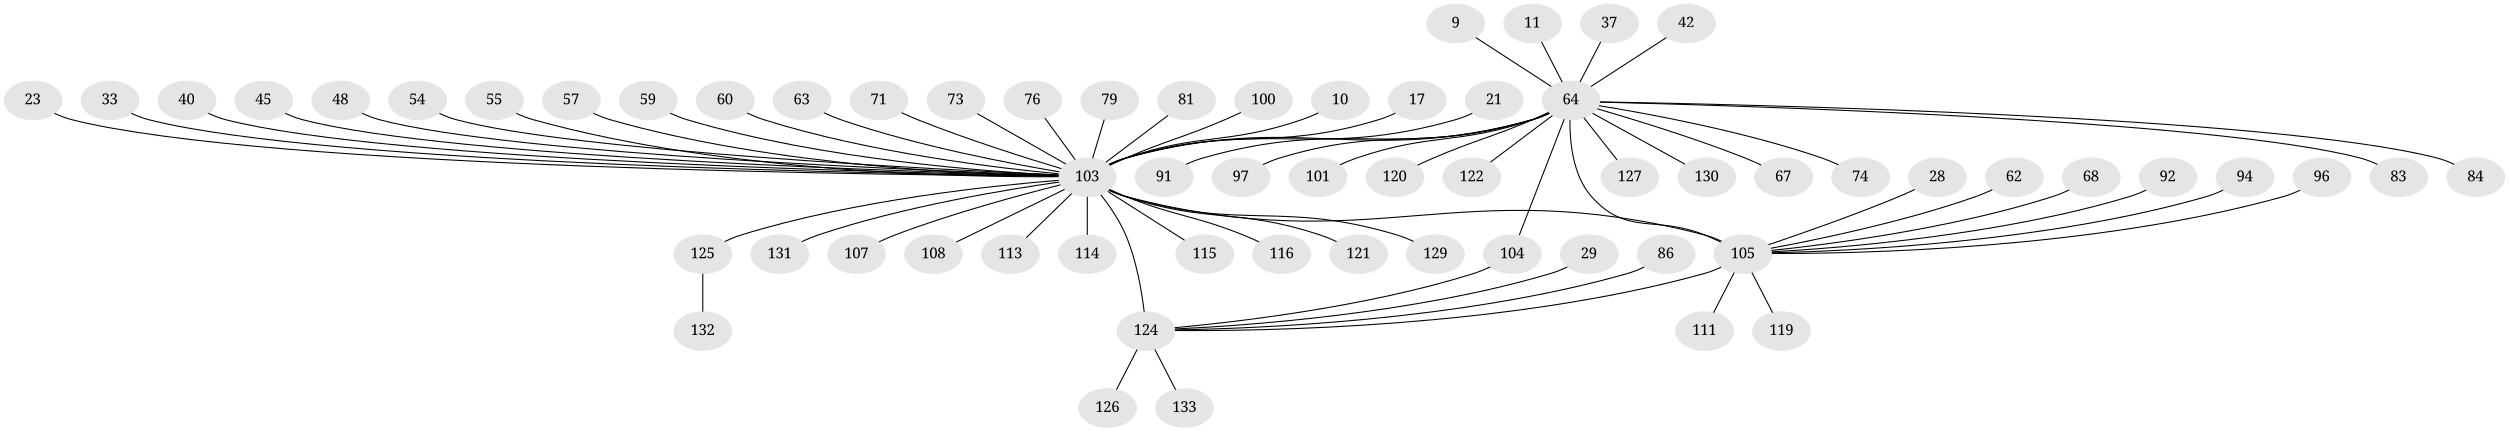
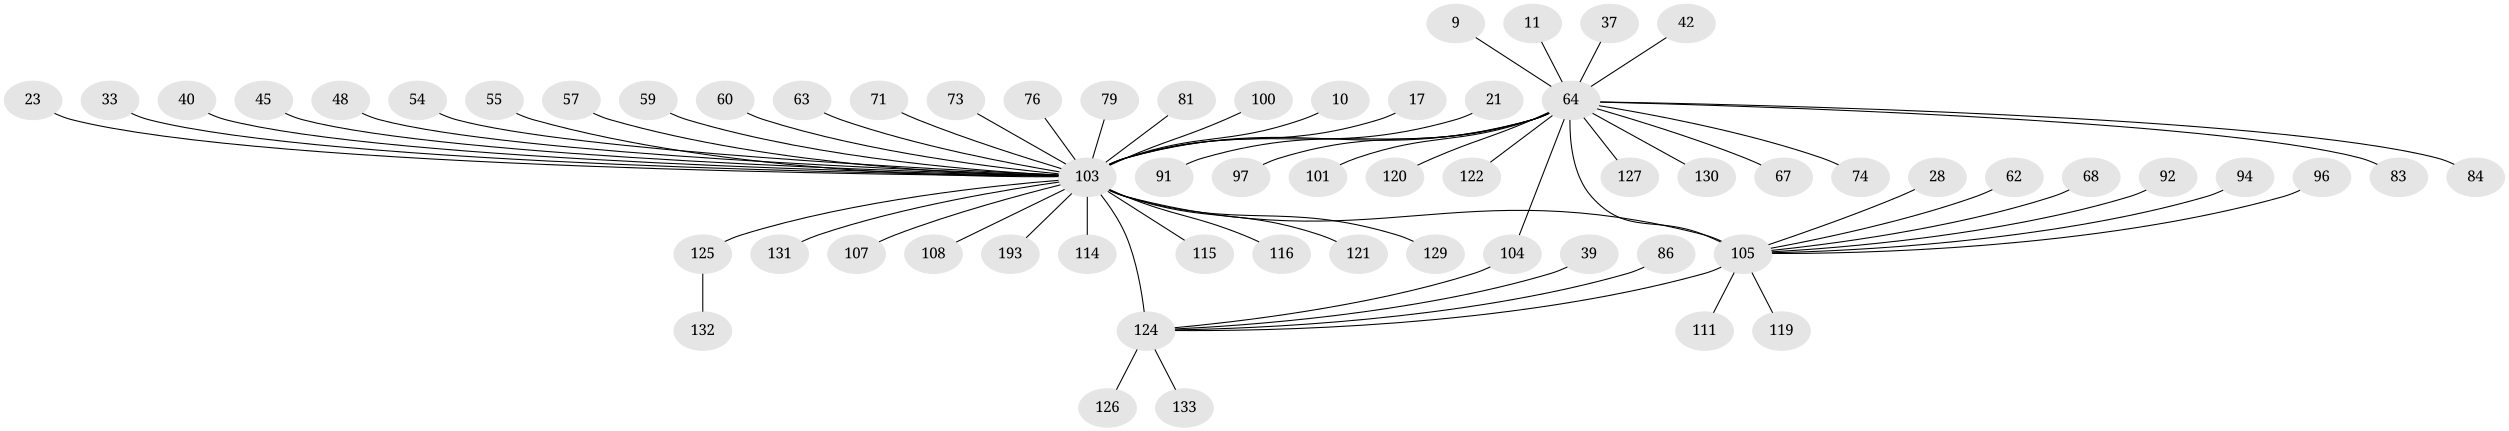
  graph {
    fontname="Noto Serif"
    node [color=gray90 fontname="Noto Serif" style=filled]
    edge [fontname="Noto Serif"]
    64 [super="+1"]
    103 [super="+98+102+13+19+44+80"]
    105 [super="+24+8+26+29+65+50+95"]
    67
    74
    83
    84
    91 [super="+51+61"]
    97
    101
    104 [super="+85"]
    120 [super="+88"]
    122
    127
    130
    9
    124 [super="+25+15+47+49+93+53+90+69"]
    107
    108 [super="+34"]
-   113
+   113 [label=193]
    114 [super="+35"]
    115
    116
    121 [super="+46+106"]
    125 [super="+123+32+110"]
    129
    131
    10
    11
    17
    21
    23
    111
    119
    28
    33
    37
    126 [super="+112"]
    133
-   39 [label=29]
+   39
    40
    42
    45
    48
    54
    55
    57
    59
    60
    62
    63
    68 [super="+18"]
    71
    73
    76
    79
    81
    86
    92
    94
    96
    100
    132
    64 -- 103 [weight=12]
    64 -- 105 [weight=3]
    64 -- 67
    64 -- 74
    64 -- 83
    64 -- 84
    64 -- 91
    64 -- 97
    64 -- 101
    64 -- 104
    64 -- 120
    64 -- 122
    64 -- 127
    64 -- 130
    103 -- 105 [weight=3]
    103 -- 124 [weight=8]
    103 -- 107
    103 -- 108
    103 -- 113
    103 -- 114
    103 -- 115
    103 -- 116
    103 -- 121
    103 -- 125 [weight=7]
    103 -- 129
    103 -- 131
    105 -- 124
    105 -- 111
    105 -- 119
    104 -- 124
    9 -- 64
    124 -- 126
    124 -- 133
    125 -- 132
    10 -- 103
    11 -- 64
    17 -- 103
    21 -- 103
    23 -- 103
    28 -- 105
    33 -- 103
    37 -- 64
    39 -- 124
    40 -- 103
    42 -- 64
    45 -- 103
    48 -- 103
    54 -- 103
    55 -- 103
    57 -- 103
    59 -- 103 [weight=2]
    60 -- 103 [weight=2]
    62 -- 105
    63 -- 103
    68 -- 105
    71 -- 103
    73 -- 103
    76 -- 103
    79 -- 103
    81 -- 103
    86 -- 124
    92 -- 105
    94 -- 105
    96 -- 105
    100 -- 103
  }
